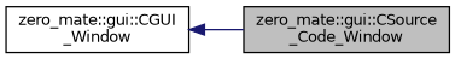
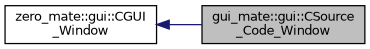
  digraph {
    rankdir=LR
    node [color=black fontname=Helvetica fontsize=10 shape=record]
-   n1 [fillcolor=grey75 fontcolor=black height=0.2 label="zero_mate::gui::CSource\l_Code_Window" style=filled width=0.4]
+   n1 [fillcolor=grey75 fontcolor=black height=0.2 label="gui_mate::gui::CSource\l_Code_Window" style=filled width=0.4]
    n2 [height=0.2 label="zero_mate::gui::CGUI\l_Window" width=0.4]
    n2 -> n1 [color=midnightblue dir=back fontname=Helvetica fontsize=10 labelfontname=Helvetica labelfontsize=10 style=solid]
  }
